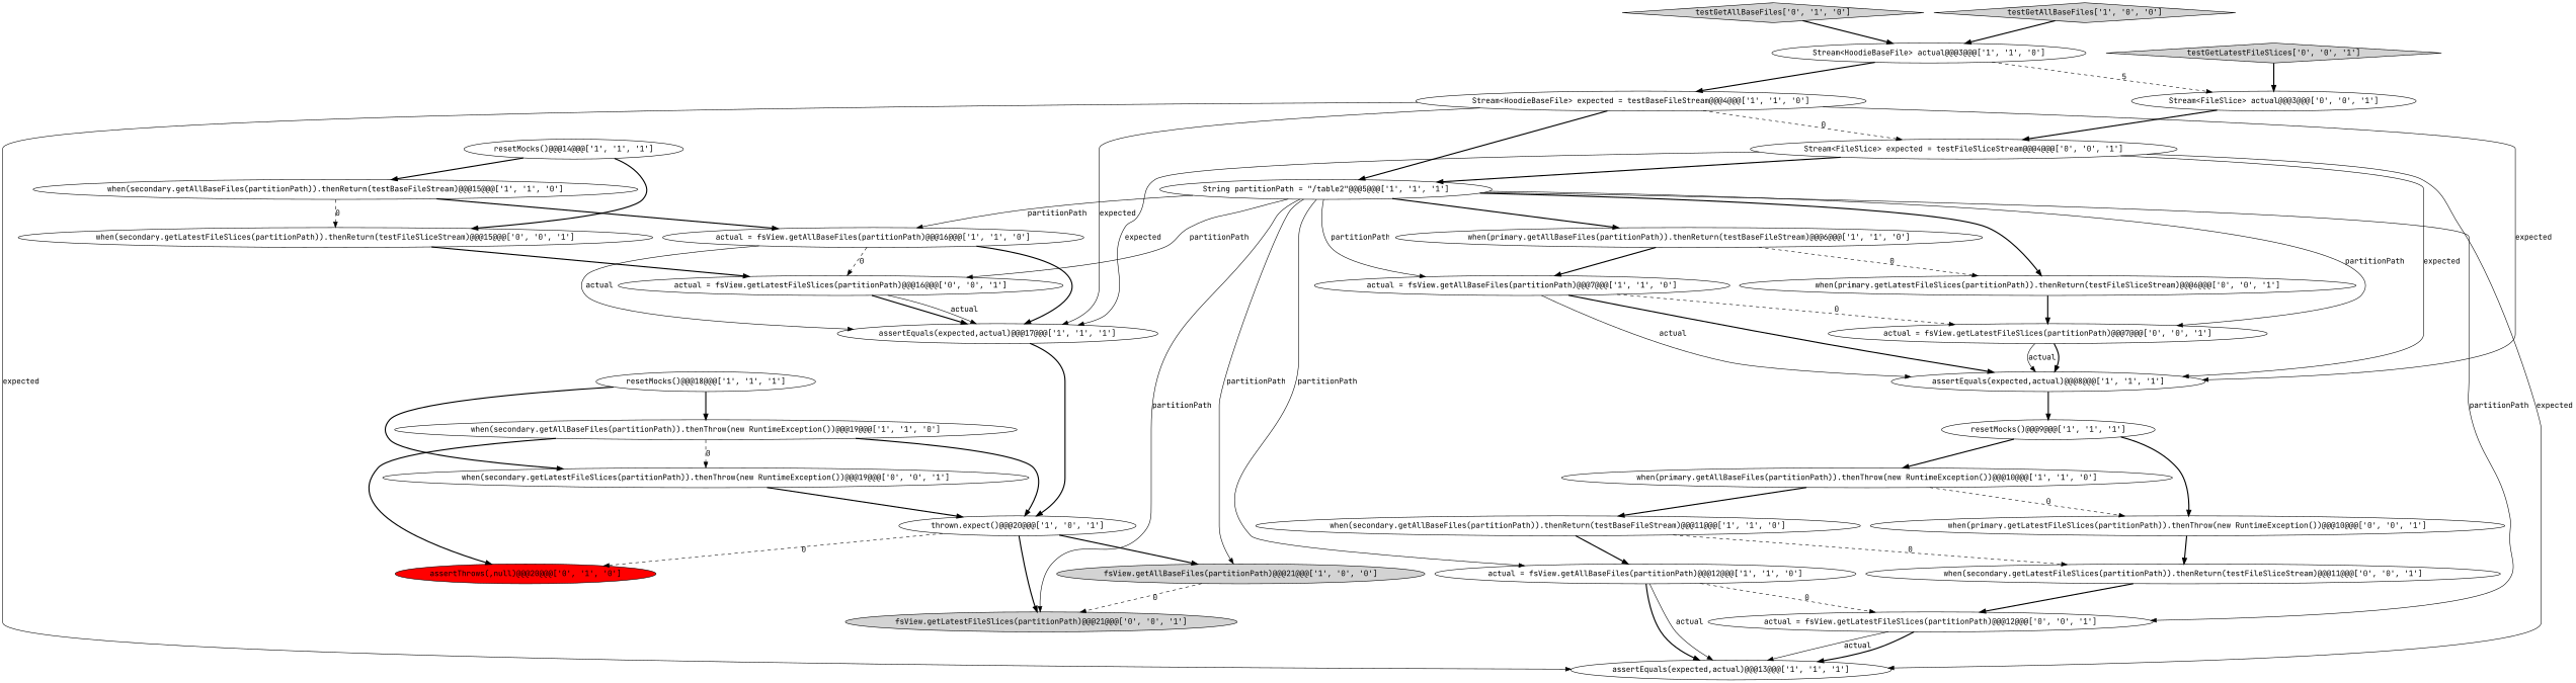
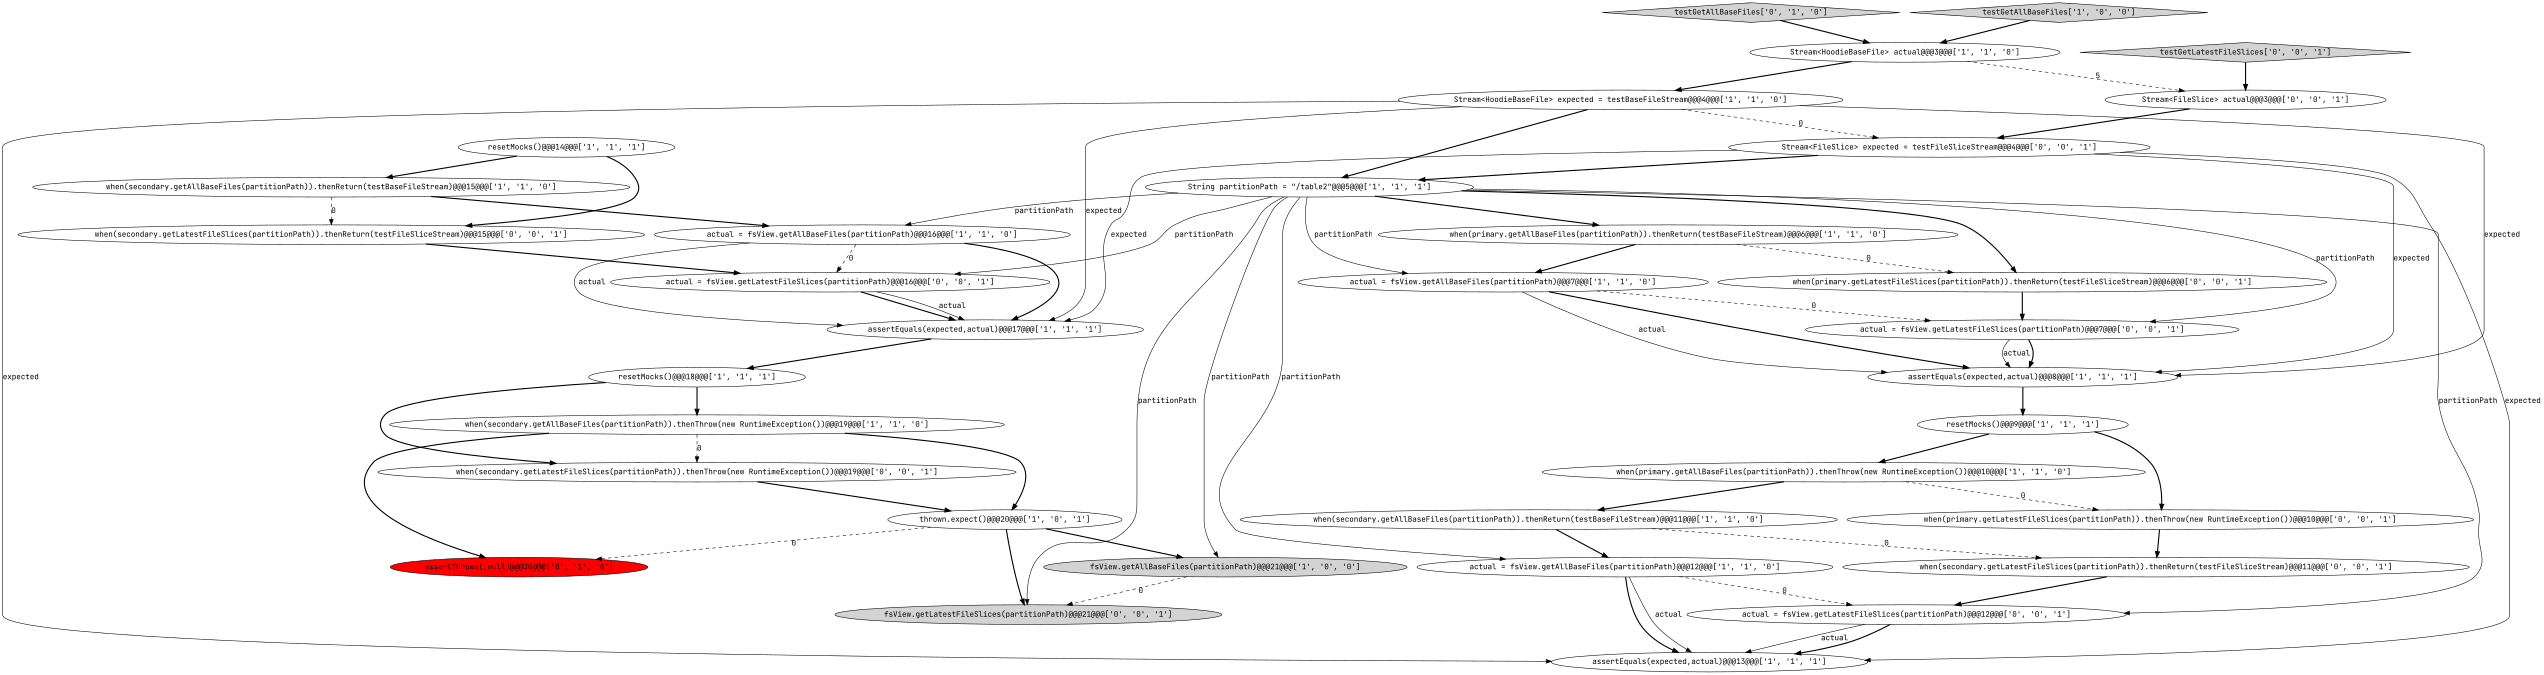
  digraph {
    fontname="JetBrains Mono"
    node [fillcolor=white fontname="JetBrains Mono" shape=ellipse style=filled]
    edge [fontname="JetBrains Mono" style=bold]
    n1 [fillcolor=red label="assertThrows(,null)@@@20@@@['0', '1', '0']"]
    n2 [label="resetMocks()@@@18@@@['1', '1', '1']"]
    n3 [label="when(secondary.getAllBaseFiles(partitionPath)).thenThrow(new RuntimeException())@@@19@@@['1', '1', '0']"]
    n4 [label="when(secondary.getLatestFileSlices(partitionPath)).thenThrow(new RuntimeException())@@@19@@@['0', '0', '1']"]
    n5 [label="thrown.expect()@@@20@@@['1', '0', '1']"]
    n6 [fillcolor=lightgray label="fsView.getAllBaseFiles(partitionPath)@@@21@@@['1', '0', '0']"]
    n7 [fillcolor=lightgray label="fsView.getLatestFileSlices(partitionPath)@@@21@@@['0', '0', '1']"]
    n8 [fillcolor=lightgray label="testGetAllBaseFiles['0', '1', '0']" shape=diamond]
    n9 [label="Stream<HoodieBaseFile> actual@@@3@@@['1', '1', '0']"]
    n10 [label="Stream<FileSlice> actual@@@3@@@['0', '0', '1']"]
    n11 [label="Stream<HoodieBaseFile> expected = testBaseFileStream@@@4@@@['1', '1', '0']"]
    n12 [label="assertEquals(expected,actual)@@@8@@@['1', '1', '1']"]
    n13 [label="resetMocks()@@@9@@@['1', '1', '1']"]
    n14 [label="when(primary.getLatestFileSlices(partitionPath)).thenThrow(new RuntimeException())@@@10@@@['0', '0', '1']"]
    n15 [label="when(primary.getAllBaseFiles(partitionPath)).thenThrow(new RuntimeException())@@@10@@@['1', '1', '0']"]
    n16 [label="when(secondary.getLatestFileSlices(partitionPath)).thenReturn(testFileSliceStream)@@@11@@@['0', '0', '1']"]
    n17 [label="actual = fsView.getLatestFileSlices(partitionPath)@@@12@@@['0', '0', '1']"]
    n18 [label="Stream<FileSlice> expected = testFileSliceStream@@@4@@@['0', '0', '1']"]
    n19 [label="assertEquals(expected,actual)@@@17@@@['1', '1', '1']"]
    n20 [label="assertEquals(expected,actual)@@@13@@@['1', '1', '1']"]
    n21 [label="String partitionPath = \"/table2\"@@@5@@@['1', '1', '1']"]
    n22 [label="actual = fsView.getAllBaseFiles(partitionPath)@@@7@@@['1', '1', '0']"]
    n23 [label="actual = fsView.getLatestFileSlices(partitionPath)@@@7@@@['0', '0', '1']"]
    n24 [label="when(primary.getAllBaseFiles(partitionPath)).thenReturn(testBaseFileStream)@@@6@@@['1', '1', '0']"]
    n25 [label="when(primary.getLatestFileSlices(partitionPath)).thenReturn(testFileSliceStream)@@@6@@@['0', '0', '1']"]
    n26 [label="actual = fsView.getAllBaseFiles(partitionPath)@@@12@@@['1', '1', '0']"]
    n27 [label="actual = fsView.getAllBaseFiles(partitionPath)@@@16@@@['1', '1', '0']"]
    n28 [label="actual = fsView.getLatestFileSlices(partitionPath)@@@16@@@['0', '0', '1']"]
    n29 [label="resetMocks()@@@14@@@['1', '1', '1']"]
    n30 [label="when(secondary.getAllBaseFiles(partitionPath)).thenReturn(testBaseFileStream)@@@15@@@['1', '1', '0']"]
    n31 [label="when(secondary.getLatestFileSlices(partitionPath)).thenReturn(testFileSliceStream)@@@15@@@['0', '0', '1']"]
    n32 [label="when(secondary.getAllBaseFiles(partitionPath)).thenReturn(testBaseFileStream)@@@11@@@['1', '1', '0']"]
    n33 [fillcolor=lightgray label="testGetAllBaseFiles['1', '0', '0']" shape=diamond]
    n34 [fillcolor=lightgray label="testGetLatestFileSlices['0', '0', '1']" shape=diamond]
    n2 -> n3
    n2 -> n4
    n3 -> n1
    n3 -> n4 [label=0 style=dashed]
    n3 -> n5
    n4 -> n5
    n5 -> n1 [label=0 style=dashed]
    n5 -> n6
    n5 -> n7
    n6 -> n7 [label=0 style=dashed]
    n8 -> n9
    n9 -> n10 [label=5 style=dashed]
    n9 -> n11
    n10 -> n18
    n11 -> n12 [label=expected style=solid]
    n11 -> n18 [label=0 style=dashed]
    n11 -> n19 [label=expected style=solid]
    n11 -> n20 [label=expected style=solid]
    n11 -> n21
    n12 -> n13
    n13 -> n14
    n13 -> n15
    n14 -> n16
    n15 -> n14 [label=0 style=dashed]
    n15 -> n32
    n16 -> n17
    n17 -> n20 [label=actual style=solid]
    n17 -> n20
    n18 -> n12 [label=expected style=solid]
    n18 -> n19 [label=expected style=solid]
    n18 -> n20 [label=expected style=solid]
    n18 -> n21
-   n19 -> n5
+   n19 -> n2
    n21 -> n6 [label=partitionPath style=solid]
    n21 -> n7 [label=partitionPath style=solid]
    n21 -> n17 [label=partitionPath style=solid]
    n21 -> n22 [label=partitionPath style=solid]
    n21 -> n23 [label=partitionPath style=solid]
    n21 -> n24
    n21 -> n25
    n21 -> n26 [label=partitionPath style=solid]
    n21 -> n27 [label=partitionPath style=solid]
    n21 -> n28 [label=partitionPath style=solid]
    n22 -> n12 [label=actual style=solid]
    n22 -> n12
    n22 -> n23 [label=0 style=dashed]
    n23 -> n12
    n23 -> n12 [label=actual style=solid]
    n24 -> n22
    n24 -> n25 [label=0 style=dashed]
    n25 -> n23
    n26 -> n17 [label=0 style=dashed]
    n26 -> n20 [label=actual style=solid]
    n26 -> n20
    n27 -> n19 [label=actual style=solid]
    n27 -> n19
    n27 -> n28 [label=0 style=dashed]
    n28 -> n19
    n28 -> n19 [label=actual style=solid]
    n29 -> n30
    n29 -> n31
    n30 -> n27
    n30 -> n31 [label=0 style=dashed]
    n31 -> n28
    n32 -> n16 [label=0 style=dashed]
    n32 -> n26
    n33 -> n9
    n34 -> n10
  }
